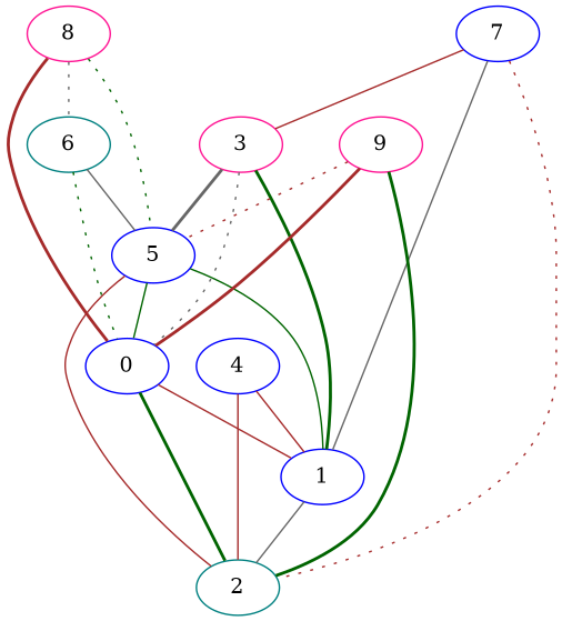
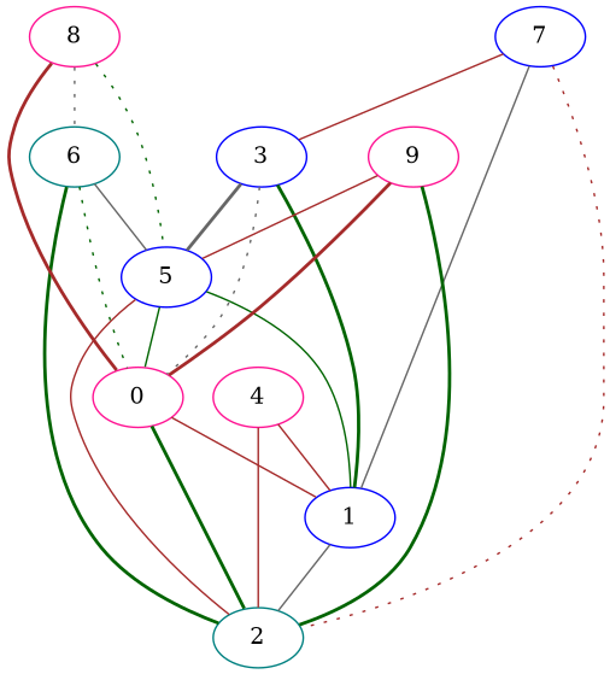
  graph {
    node [color=blue]
    edge [color=brown style=solid]
-   n1 [label=0]
+   n1 [color=deeppink label=0]
    n2 [label=1]
    n3 [color=teal label=2]
-   n4 [color=deeppink label=3]
+   n4 [label=3]
    n5 [label=5]
-   n6 [label=4]
+   n6 [color=deeppink label=4]
    n7 [color=teal label=6]
    n8 [label=7]
    n9 [color=deeppink label=8]
    n10 [color=deeppink label=9]
    n1 -- n2
    n1 -- n3 [color=darkgreen style=bold]
    n2 -- n3 [color=gray40]
    n4 -- n1 [color=gray40 style=dotted]
    n4 -- n2 [color=darkgreen style=bold]
    n4 -- n5 [color=gray40 style=bold]
    n5 -- n1 [color=darkgreen]
    n5 -- n2 [color=darkgreen]
    n5 -- n3
    n6 -- n2
    n6 -- n3
    n7 -- n1 [color=darkgreen style=dotted]
+   n7 -- n3 [color=darkgreen style=bold]
    n7 -- n5 [color=gray40]
    n8 -- n2 [color=gray40]
    n8 -- n3 [style=dotted]
    n8 -- n4
    n9 -- n1 [style=bold]
    n9 -- n5 [color=darkgreen style=dotted]
    n9 -- n7 [color=gray40 style=dotted]
    n10 -- n1 [style=bold]
    n10 -- n3 [color=darkgreen style=bold]
-   n10 -- n5 [style=dotted]
+   n10 -- n5
  }
